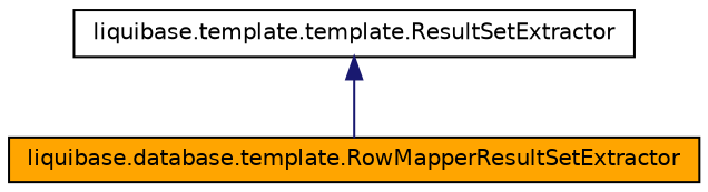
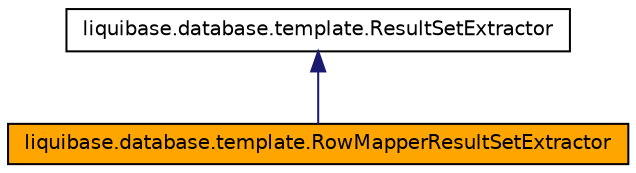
  digraph {
    fontname="DejaVu Sans"
    node [color=black fontname="DejaVu Sans" fontsize=10 shape=record style=filled]
-   n1 [fillcolor=white fontcolor=black height=0.2 label="liquibase.template.template.ResultSetExtractor" width=0.4]
+   n1 [fillcolor=white fontcolor=black height=0.2 label="liquibase.database.template.ResultSetExtractor" width=0.4]
    n2 [fillcolor=orange height=0.2 label="liquibase.database.template.RowMapperResultSetExtractor" width=0.4]
    n1 -> n2 [color=midnightblue dir=back fontname="DejaVu Sans" fontsize=10 labelfontname="FreeSans.ttf" labelfontsize=10 style=solid]
  }
